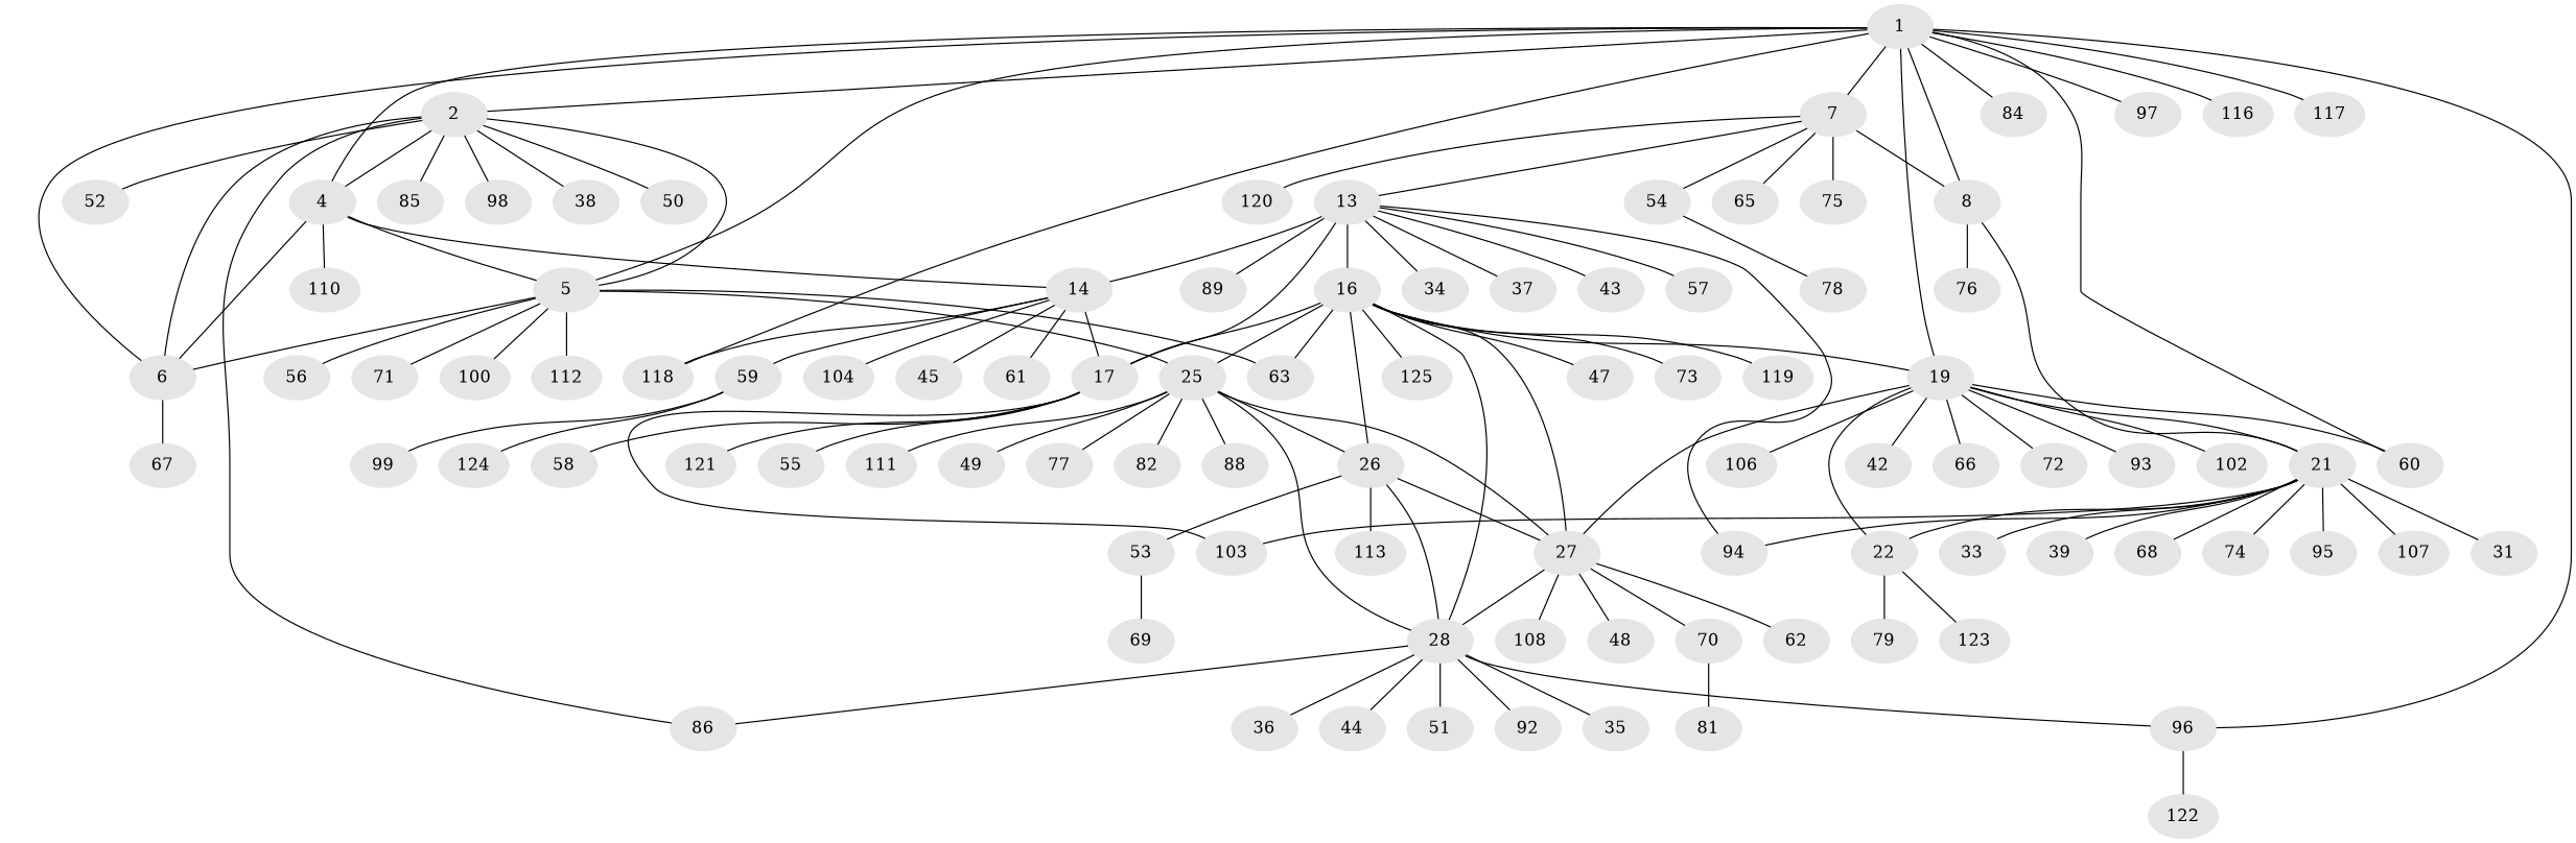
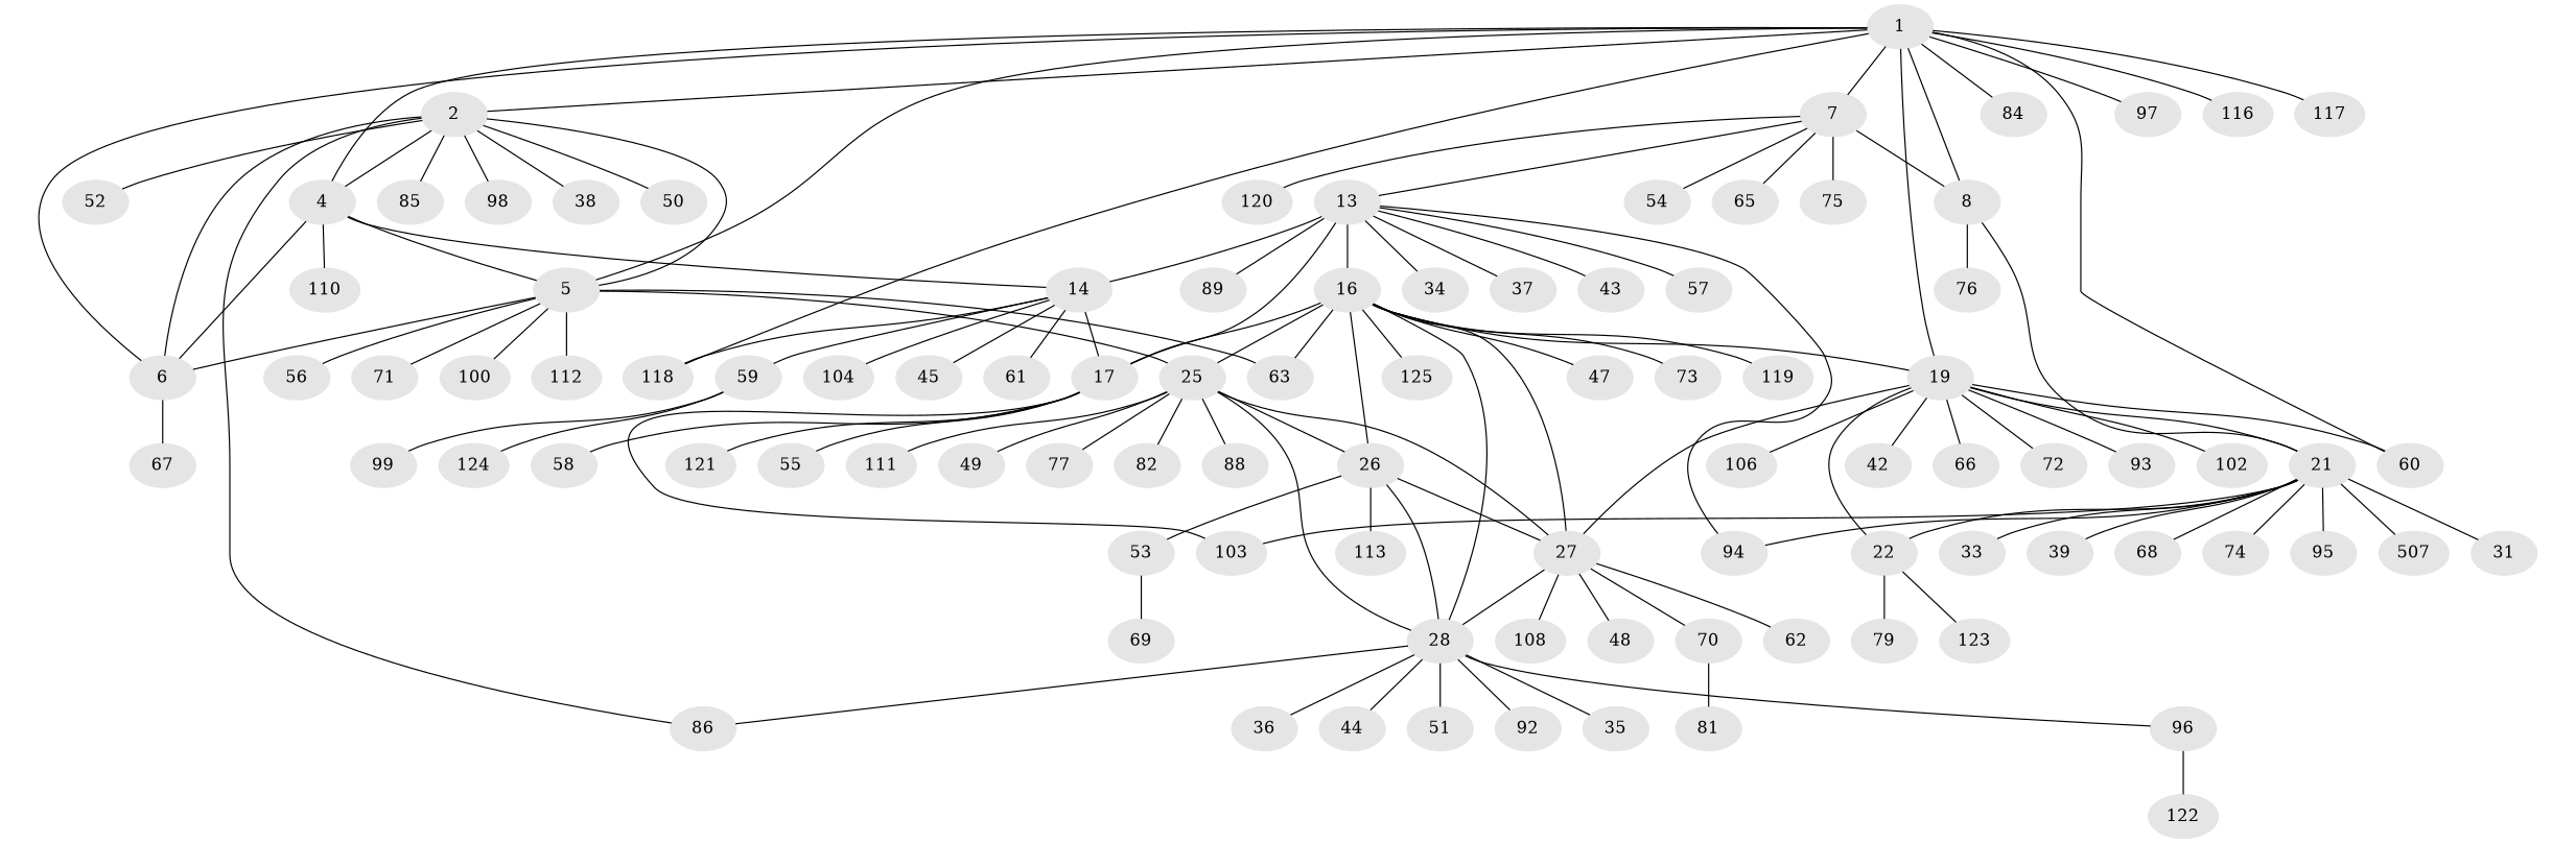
  graph {
    node [color=gray90 style=filled]
    1 [super="+10"]
    2 [super="+3"]
    4 [super="+114"]
    5 [super="+91"]
    6 [super="+105"]
    7 [super="+11"]
    8 [super="+9"]
    19 [super="+20"]
    60
    84
    96
    97
    116
    117
    118
    38
    50 [super="+101"]
    52
    85 [super="+115"]
    86
    98
    14 [super="+18"]
    110
    25 [super="+46"]
    56
    63 [super="+87"]
    71
    100
    112
    67
    13 [super="+15"]
    54
    65
    75
    120
    21 [super="+23"]
    76 [super="+80"]
    27 [super="+109"]
    22 [super="+24"]
    42
    66
    72
    93
    102
    106
    122
    17 [super="+92"]
    45
    59
    61
    104
    28 [super="+30"]
    26 [super="+41"]
    49
    77
    82
    88
    111
    16 [super="+29"]
    34
    37
    43
    57
    89
    94
-   78
    103
    31
    33
    39
    68
    74
    95
-   107
+   107 [label=507]
    n75 [label=92]
    35
    36
    44
    51
    47
    73
    119
    125
    55
    58
    121
    99
    124
    53
    113
    48
    62 [super="+90"]
    70
    108
    79 [super="+83"]
    123
    69
    81
    1 -- 2 [weight=2]
    1 -- 4
    1 -- 5
    1 -- 6
    1 -- 7 [weight=2]
    1 -- 8 [weight=2]
    1 -- 19
    1 -- 60
    1 -- 84
-   1 -- 96
    1 -- 97
    1 -- 116
    1 -- 117
    1 -- 118
    2 -- 4 [weight=2]
    2 -- 5 [weight=2]
    2 -- 6 [weight=2]
    2 -- 38
    2 -- 50
    2 -- 52
    2 -- 85
    2 -- 86
    2 -- 98
    4 -- 5
    4 -- 6
    4 -- 14
    4 -- 110
    5 -- 6
    5 -- 25
    5 -- 56
    5 -- 63
    5 -- 71
    5 -- 100
    5 -- 112
    6 -- 67
    7 -- 8 [weight=4]
    7 -- 13
    7 -- 54
    7 -- 65
    7 -- 75
    7 -- 120
    8 -- 21
    8 -- 76
    19 -- 60
    19 -- 21 [weight=4]
    19 -- 27
    19 -- 22 [weight=4]
    19 -- 42
    19 -- 66
    19 -- 72
    19 -- 93
    19 -- 102
    19 -- 106
    96 -- 122
    14 -- 118
    14 -- 17 [weight=2]
    14 -- 45
    14 -- 59
    14 -- 61
    14 -- 104
    25 -- 27
    25 -- 28 [weight=2]
    25 -- 26
    25 -- 49
    25 -- 77
    25 -- 82
    25 -- 88
    25 -- 111
    13 -- 14 [weight=4]
    13 -- 17 [weight=2]
    13 -- 16 [weight=2]
    13 -- 34
    13 -- 37
    13 -- 43
    13 -- 57
    13 -- 89
    13 -- 94
-   54 -- 78
    21 -- 22 [weight=4]
    21 -- 94
    21 -- 103
    21 -- 31
    21 -- 33
    21 -- 39
    21 -- 68
    21 -- 74
    21 -- 95
    21 -- 107
    27 -- 28 [weight=2]
    27 -- 48
    27 -- 62
    27 -- 70
    27 -- 108
    22 -- 79
    22 -- 123
    17 -- 103
    17 -- 55
    17 -- 58
    17 -- 121
    59 -- 99
    59 -- 124
    28 -- 96
    28 -- 86
    28 -- n75
    28 -- 35
    28 -- 36
    28 -- 44
    28 -- 51
    26 -- 27
    26 -- 28 [weight=2]
    26 -- 53
    26 -- 113
    16 -- 19
    16 -- 25
    16 -- 63 [weight=2]
    16 -- 27
    16 -- 17
    16 -- 28 [weight=2]
    16 -- 26
    16 -- 47
    16 -- 73
    16 -- 119
    16 -- 125
    53 -- 69
    70 -- 81
  }
